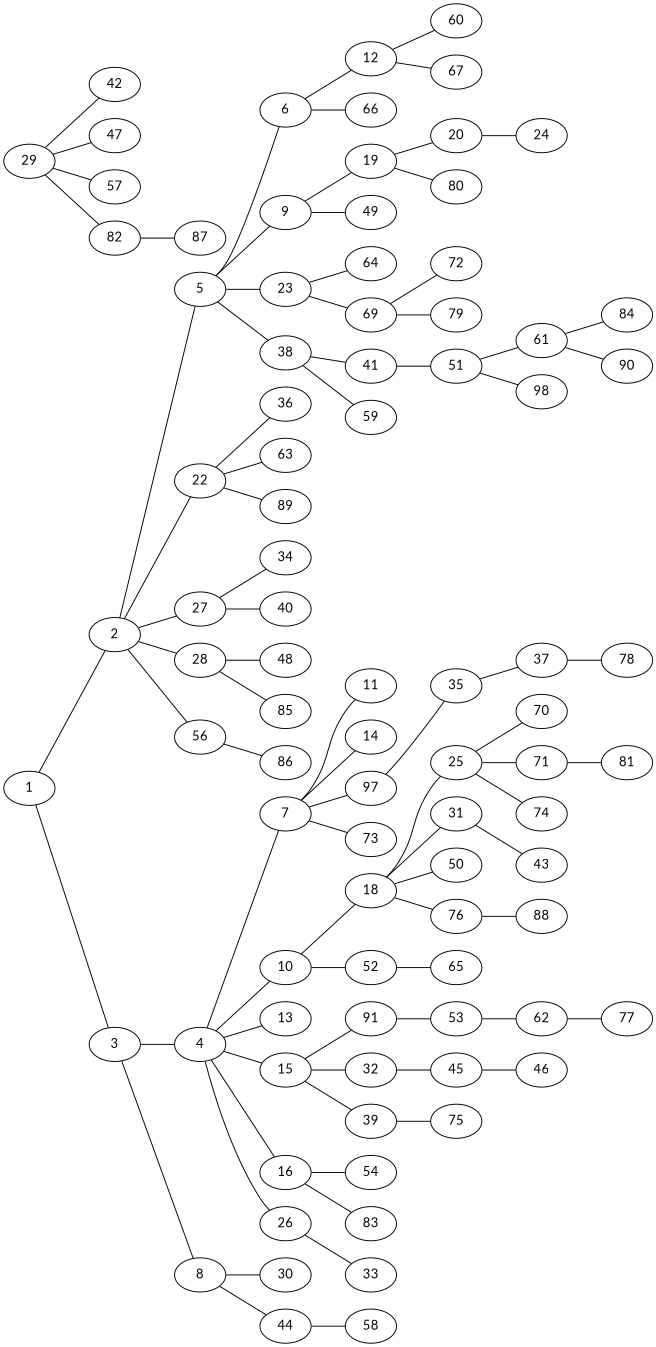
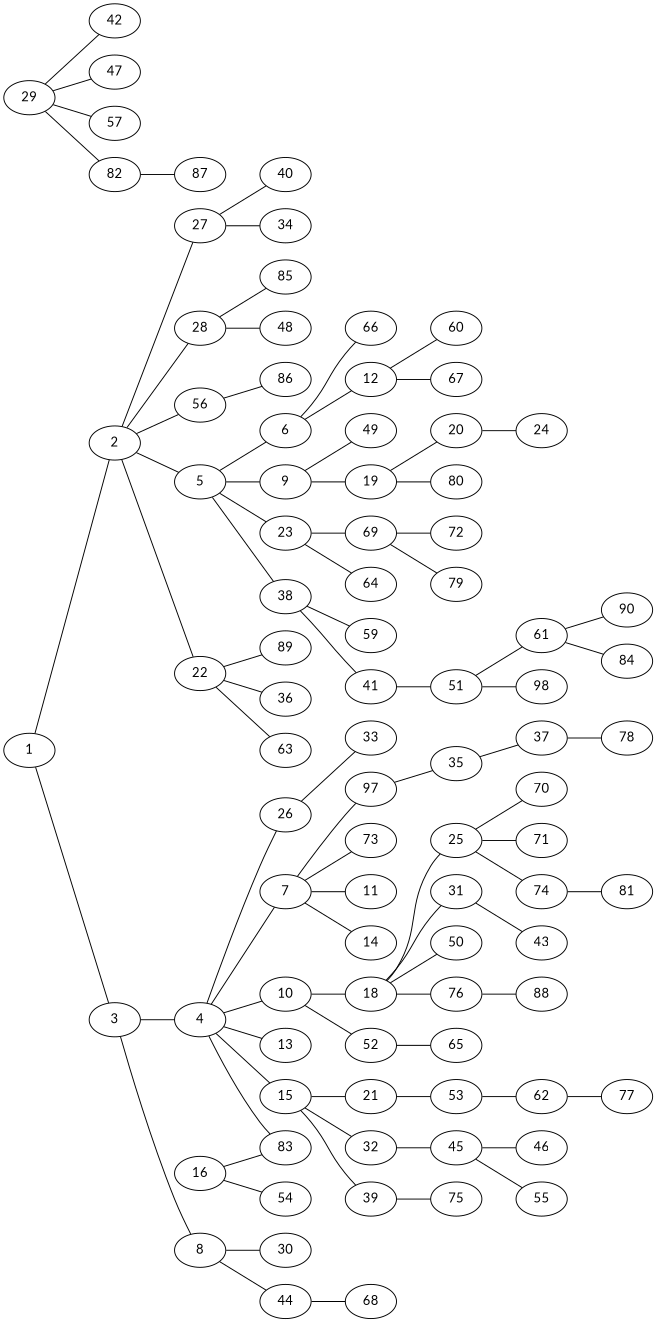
  graph {
    fontname=Lato
    rankdir=LR
    node [fontname=Lato]
    edge [fontname=Lato]
    1
    2
    3
    5
    22
    27
    28
    56
    4
    8
    6
    9
    23
    38
    36
    63
    89
    34
    40
    48
    85
    86
    7
    10
    13
    15
    16
    26
    30
    44
    12
    66
    19
    49
    64
    69
    41
    59
    29
    42
    47
    57
    82
    11
    14
    n46 [label=97]
    73
    18
    52
-   21 [label=91]
+   21
    32
    39
    54
    83
    33
-   58
+   58 [label=68]
    35
    25
    31
    50
    76
    65
    53
    45
    75
    60
    67
    20
    80
    72
    79
    51
    37
    24
    70
    71
    74
    43
    88
    62
    46
+   55
    78
    81
    77
    87
    61
    n88 [label=98]
    84
    90
    1 -- 2
    1 -- 3
    2 -- 5
    2 -- 22
    2 -- 27
    2 -- 28
    2 -- 56
    3 -- 4
    3 -- 8
    5 -- 6
    5 -- 9
    5 -- 23
    5 -- 38
    22 -- 36
    22 -- 63
    22 -- 89
    27 -- 34
    27 -- 40
    28 -- 48
    28 -- 85
    56 -- 86
    4 -- 7
    4 -- 10
    4 -- 13
    4 -- 15
-   4 -- 16
+   4 -- 83
    4 -- 26
    8 -- 30
    8 -- 44
    6 -- 12
    6 -- 66
    9 -- 19
    9 -- 49
    23 -- 64
    23 -- 69
    38 -- 41
    38 -- 59
    7 -- 11
    7 -- 14
    7 -- n46
    7 -- 73
    10 -- 18
    10 -- 52
    15 -- 21
    15 -- 32
    15 -- 39
    16 -- 54
    16 -- 83
    26 -- 33
    44 -- 58
    12 -- 60
    12 -- 67
    19 -- 20
    19 -- 80
    69 -- 72
    69 -- 79
    41 -- 51
    29 -- 42
    29 -- 47
    29 -- 57
    29 -- 82
    82 -- 87
    n46 -- 35
    18 -- 25
    18 -- 31
    18 -- 50
    18 -- 76
    52 -- 65
    21 -- 53
    32 -- 45
    39 -- 75
    35 -- 37
    25 -- 70
    25 -- 71
    25 -- 74
    31 -- 43
    76 -- 88
    53 -- 62
    45 -- 46
+   45 -- 55
    20 -- 24
    51 -- 61
    51 -- n88
    37 -- 78
-   71 -- 81
+   74 -- 81
    62 -- 77
    61 -- 84
    61 -- 90
  }
